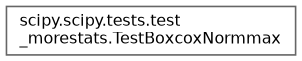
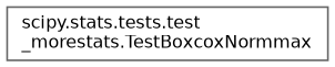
  digraph {
    rankdir=LR
-   n1 [color=grey40 fillcolor=white fontname=Helvetica fontsize=10 height=0.2 label="scipy.scipy.tests.test\l_morestats.TestBoxcoxNormmax" shape=box style=filled width=0.4]
+   n1 [color=grey40 fillcolor=white fontname=Helvetica fontsize=10 height=0.2 label="scipy.stats.tests.test\l_morestats.TestBoxcoxNormmax" shape=box style=filled width=0.4]
  }
